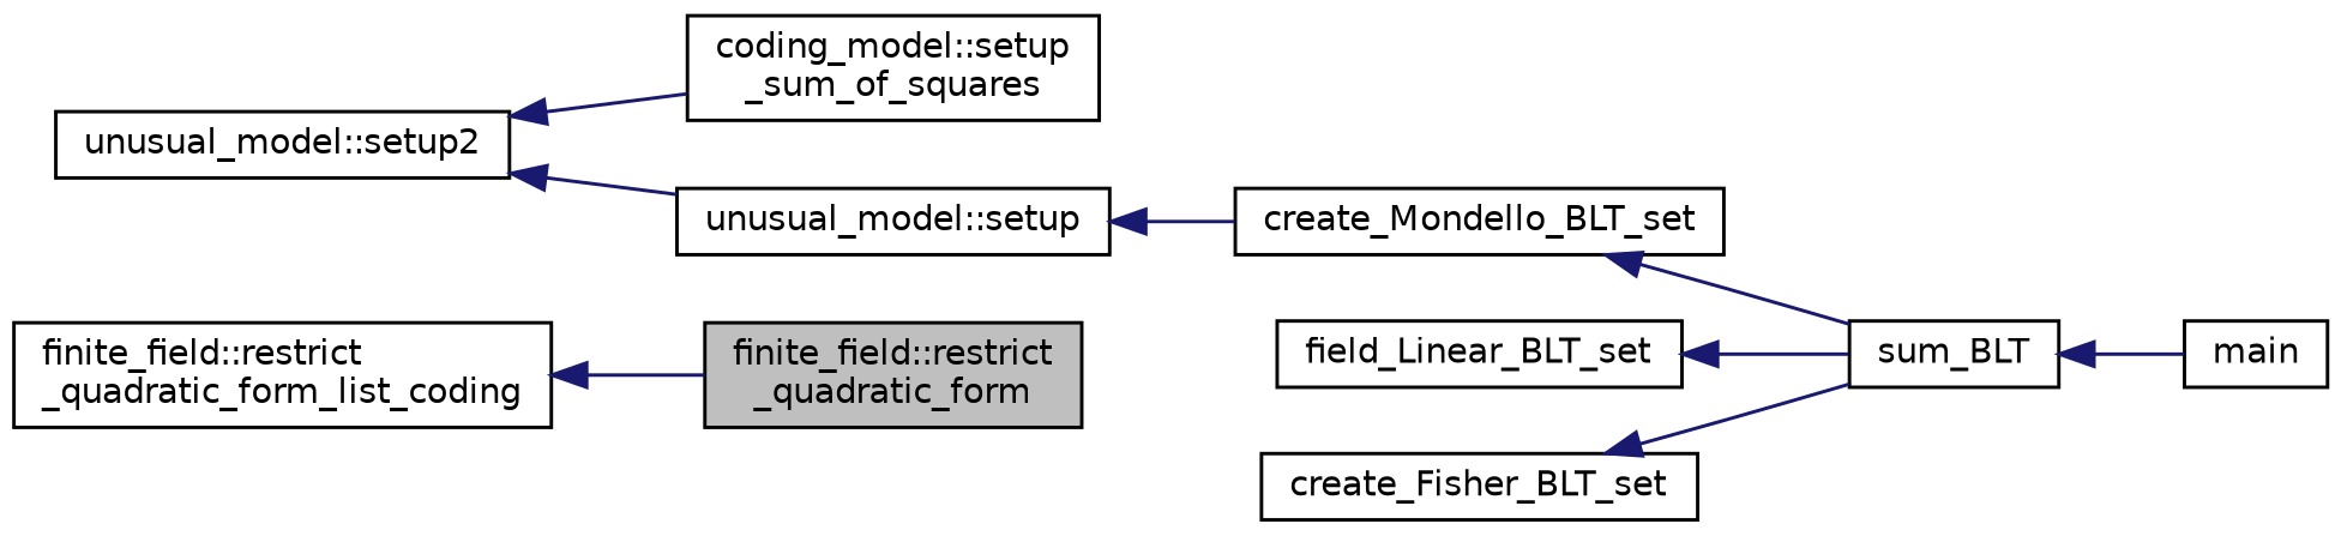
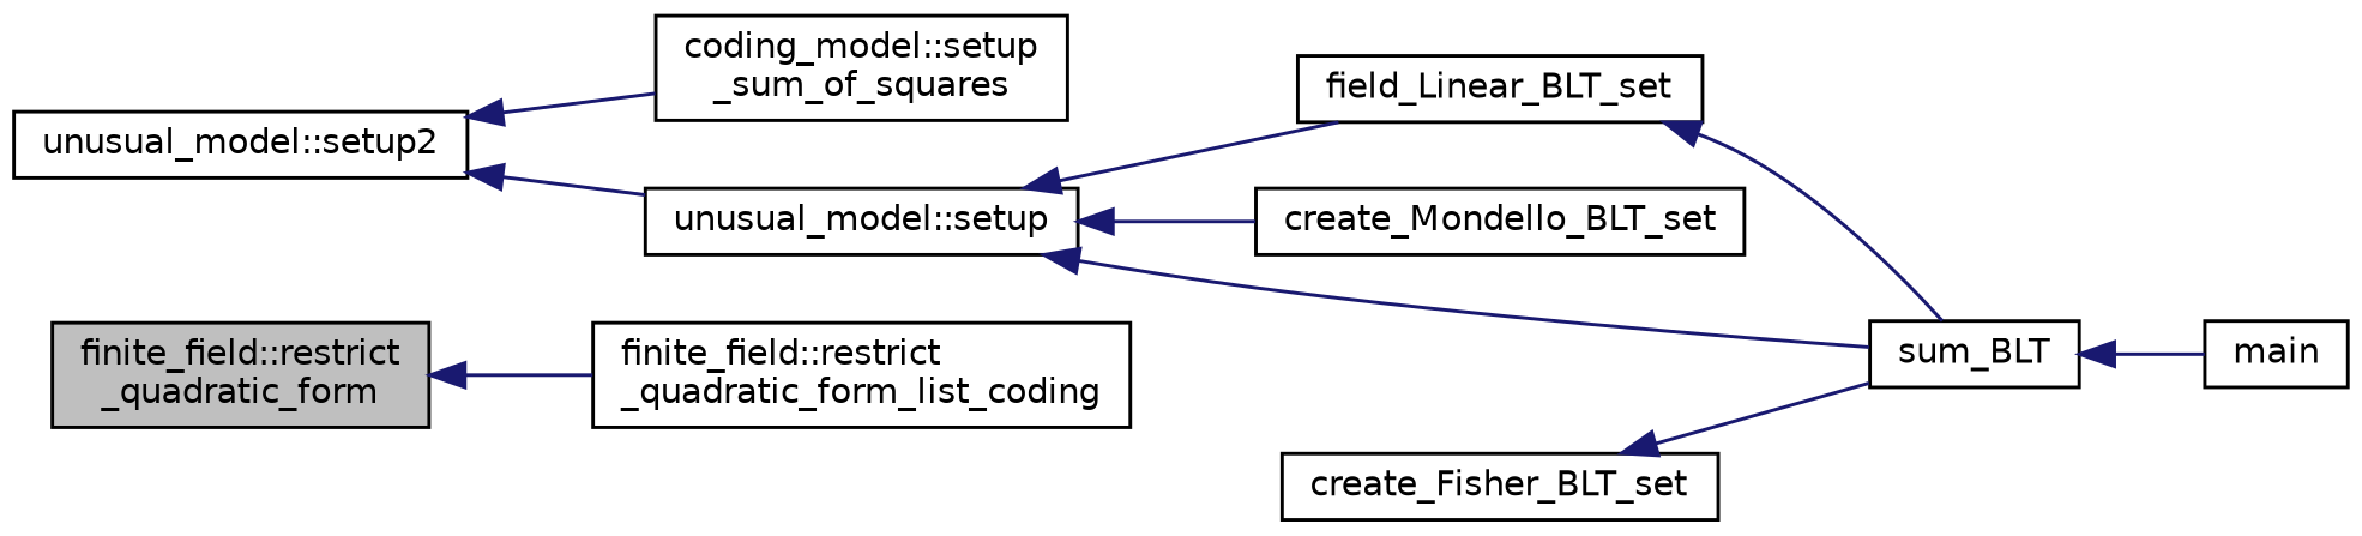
  digraph {
    rankdir=LR
    node [color=black fillcolor=white fontname=Helvetica fontsize=10 shape=record style=filled]
    edge [color=midnightblue dir=back fontname=Helvetica fontsize=10 labelfontname=Helvetica labelfontsize=10 style=solid]
    n1 [fillcolor=grey75 fontcolor=black height=0.2 label="finite_field::restrict\l_quadratic_form" width=0.4]
    n2 [height=0.2 label="finite_field::restrict\l_quadratic_form_list_coding" width=0.4]
    n3 [height=0.2 label="unusual_model::setup2" width=0.4]
    n4 [height=0.2 label="coding_model::setup\l_sum_of_squares" width=0.4]
    n5 [height=0.2 label="unusual_model::setup" width=0.4]
    n6 [height=0.2 label=field_Linear_BLT_set width=0.4]
    n7 [height=0.2 label=create_Mondello_BLT_set width=0.4]
    n8 [height=0.2 label=create_Fisher_BLT_set width=0.4]
    n9 [height=0.2 label=sum_BLT width=0.4]
    n10 [height=0.2 label=main width=0.4]
-   n2 -> n1
+   n1 -> n2
    n3 -> n4
    n3 -> n5
+   n5 -> n6
    n5 -> n7
    n6 -> n9
-   n7 -> n9
+   n5 -> n9
    n8 -> n9
    n9 -> n10
  }
